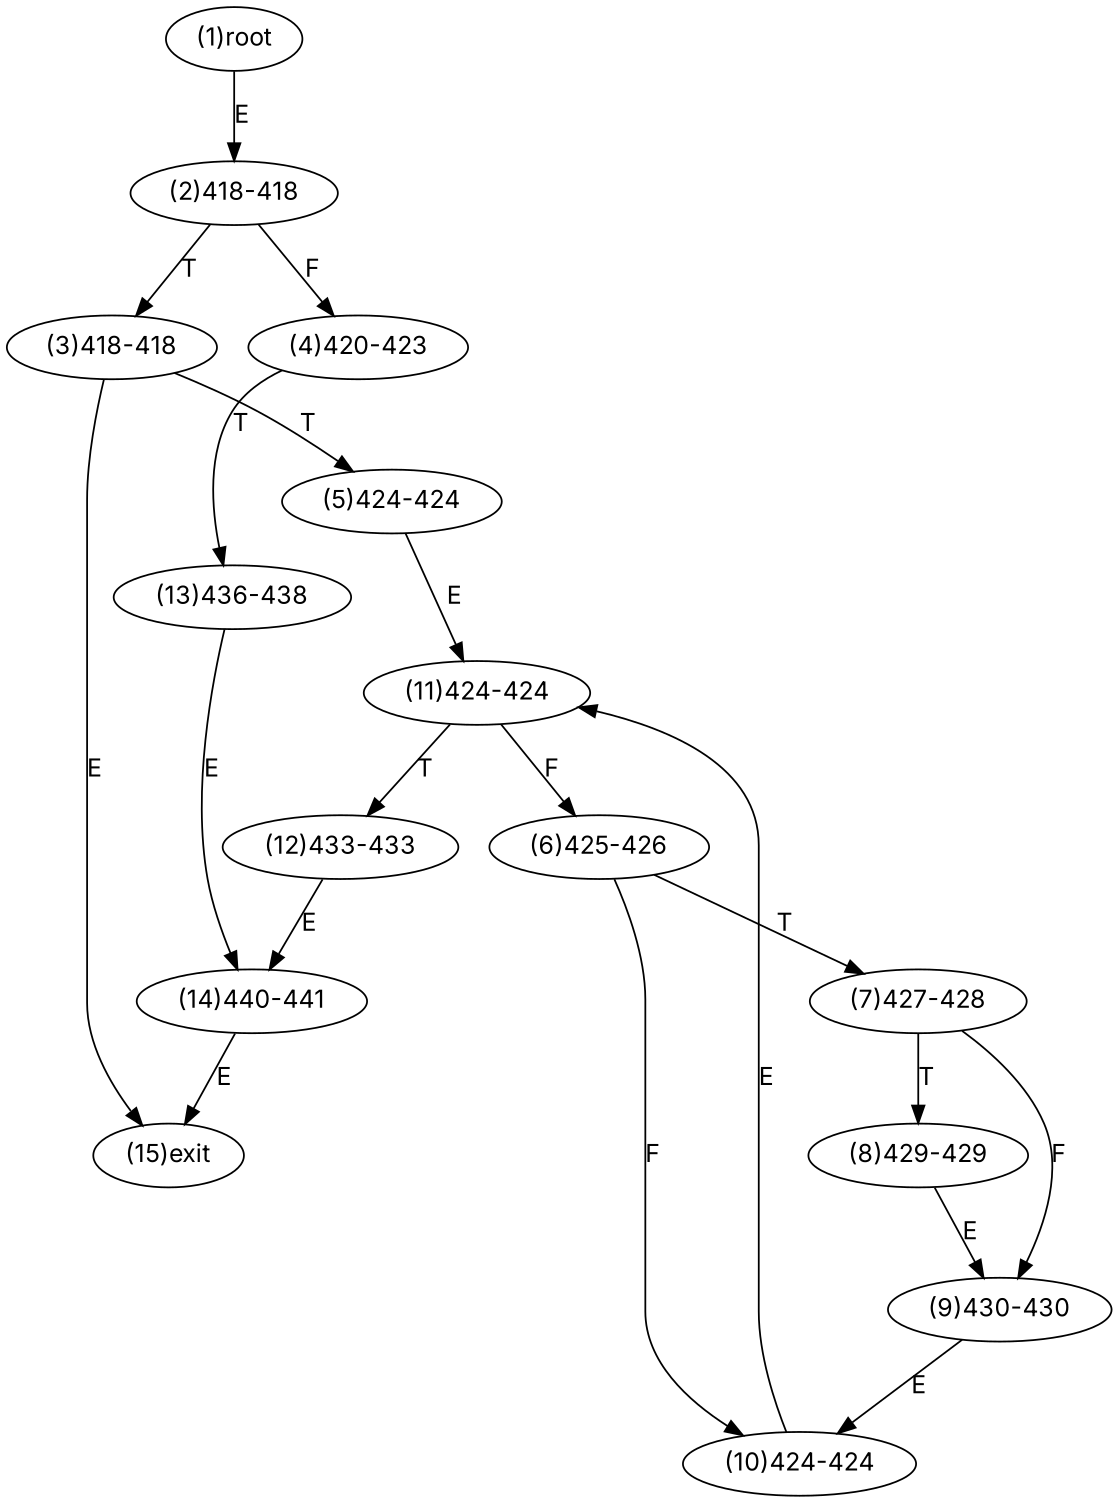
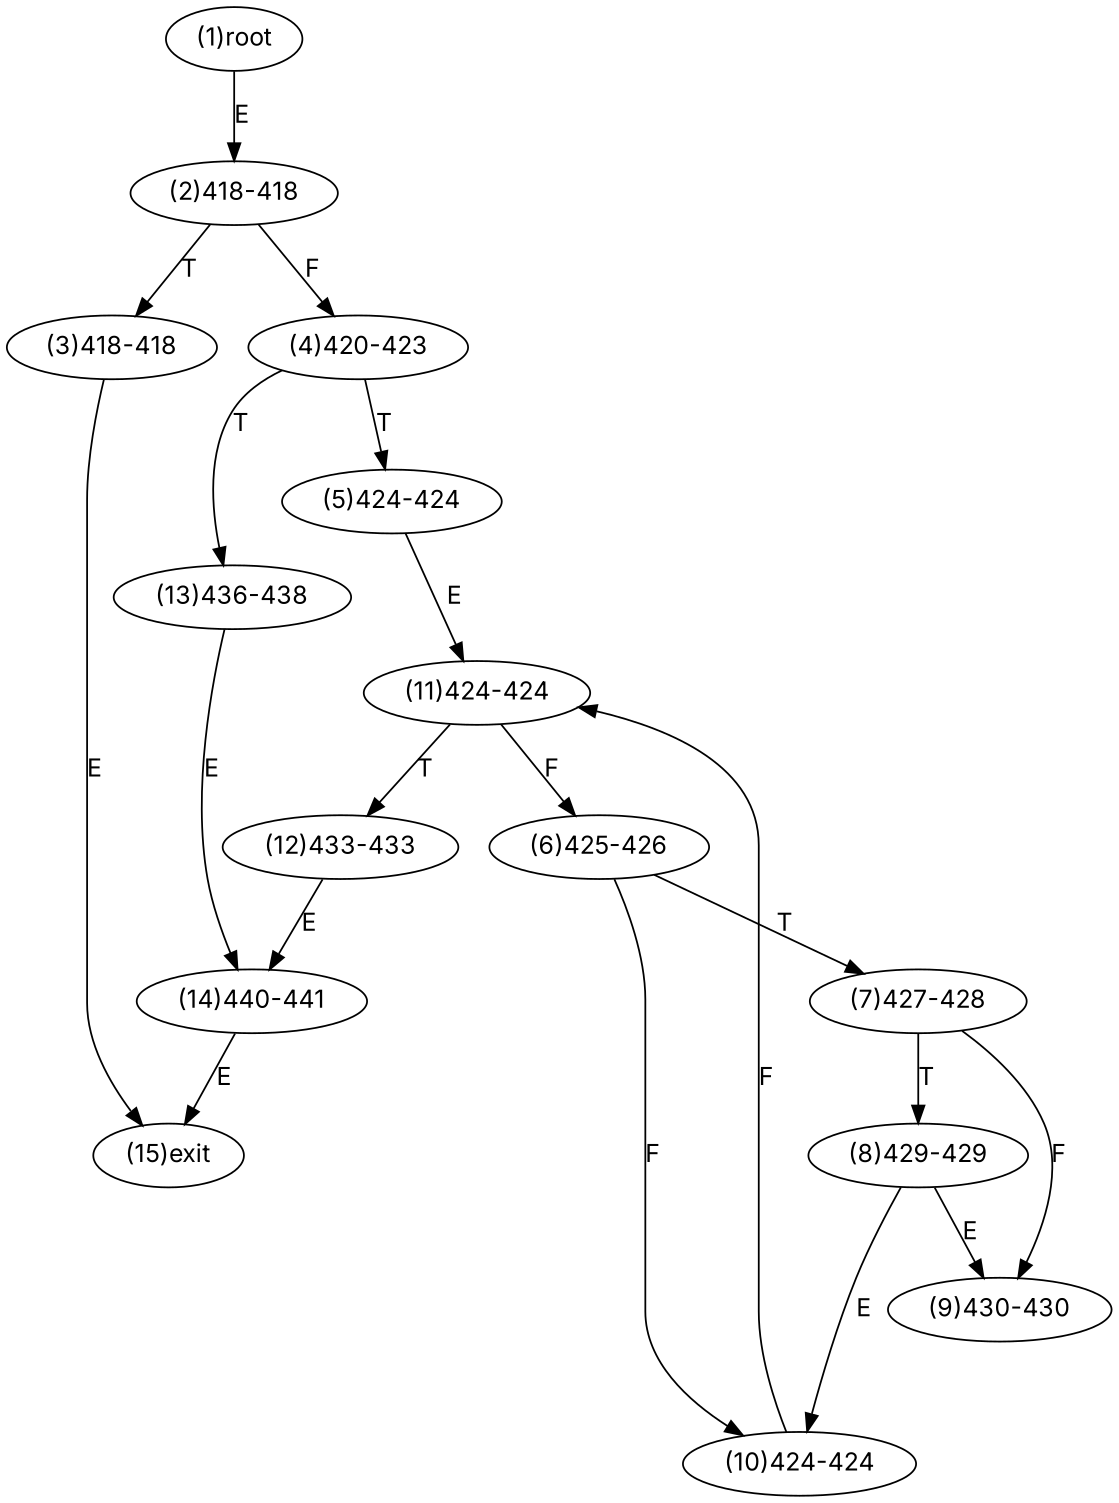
  digraph {
    fontname=Inter
    node [fontname=Inter]
    edge [fontname=Inter]
    n1 [label="(1)root"]
    n2 [label="(2)418-418"]
    n3 [label="(3)418-418"]
    n4 [label="(4)420-423"]
    n5 [label="(15)exit"]
    n6 [label="(5)424-424"]
    n7 [label="(13)436-438"]
    n8 [label="(11)424-424"]
    n9 [label="(14)440-441"]
    n10 [label="(6)425-426"]
    n11 [label="(12)433-433"]
    n12 [label="(7)427-428"]
    n13 [label="(10)424-424"]
    n14 [label="(8)429-429"]
    n15 [label="(9)430-430"]
    n1 -> n2 [label=E]
    n2 -> n3 [label=T]
    n2 -> n4 [label=F]
    n3 -> n5 [label=E]
-   n3 -> n6 [label=T]
+   n4 -> n6 [label=T]
    n4 -> n7 [label=T]
    n6 -> n8 [label=E]
    n7 -> n9 [label=E]
    n8 -> n10 [label=F]
    n8 -> n11 [label=T]
    n9 -> n5 [label=E]
    n10 -> n12 [label=T]
    n10 -> n13 [label=F]
    n11 -> n9 [label=E]
    n12 -> n14 [label=T]
    n12 -> n15 [label=F]
-   n13 -> n8 [label=E]
+   n13 -> n8 [label=F]
    n14 -> n15 [label=E]
-   n15 -> n13 [label=E]
+   n14 -> n13 [label=E]
  }
